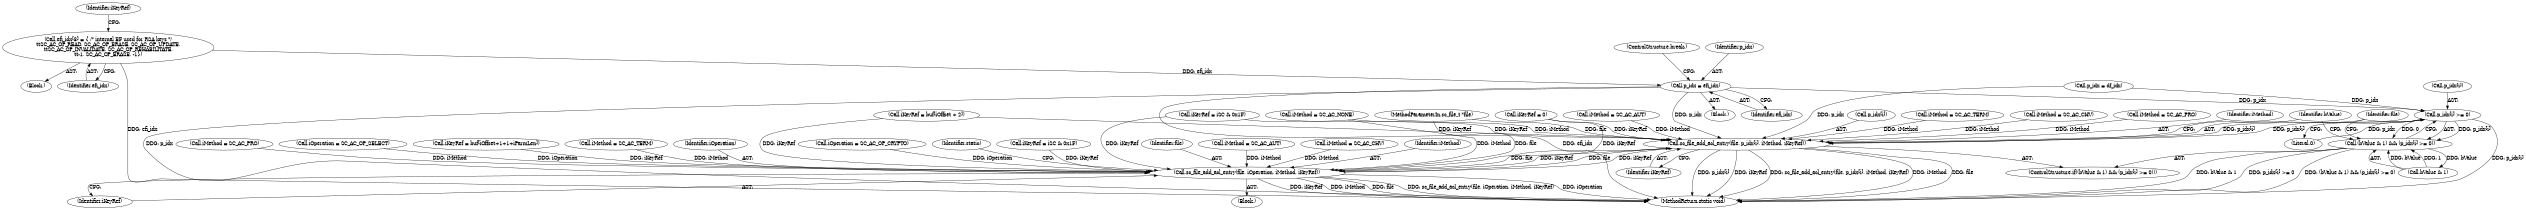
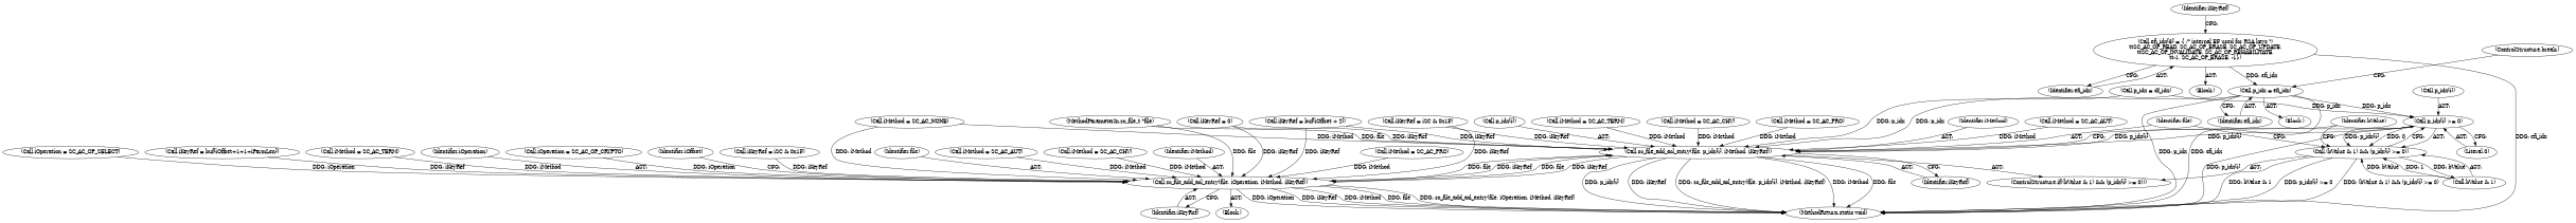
  digraph {
    n1 [label="(Call,p_idx = efi_idx)"]
    n2 [label="(Call,p_idx[i] >= 0)"]
    n3 [label="(Call,sc_file_add_acl_entry(file, p_idx[i], iMethod, iKeyRef))"]
    n4 [label="(Identifier,efi_idx)"]
    n5 [label="(MethodReturn,static void)"]
    n6 [label="(Block,)"]
    n7 [label="(Call,(bValue & 1) && (p_idx[i] >= 0))"]
    n8 [label="(Literal,0)"]
    n9 [label="(ControlStructure,if((bValue & 1) && (p_idx[i] >= 0)))"]
    n10 [label="(Call,sc_file_add_acl_entry(file, iOperation, iMethod, iKeyRef))"]
    n11 [label="(Identifier,iKeyRef)"]
    n12 [label="(Call,efi_idx[8] = { /* internal EF used for RSA keys */\n\t\tSC_AC_OP_READ, SC_AC_OP_ERASE, SC_AC_OP_UPDATE,\n\t\tSC_AC_OP_INVALIDATE, SC_AC_OP_REHABILITATE,\n\t\t-1, SC_AC_OP_ERASE, -1})"]
    n13 [label="(Block,)"]
    n14 [label="(Identifier,efi_idx)"]
    n15 [label="(Call,bValue & 1)"]
    n16 [label="(Identifier,iKeyRef)"]
    n17 [label="(Block,)"]
    n18 [label="(Identifier,iMethod)"]
    n19 [label="(Call,p_idx[i])"]
    n20 [label="(Call,iKeyRef = iSC & 0x1F)"]
    n21 [label="(Call,iMethod = SC_AC_PRO)"]
    n22 [label="(Call,iOperation = SC_AC_OP_SELECT)"]
    n23 [label="(Call,p_idx[i])"]
    n24 [label="(Call,iKeyRef = buf[iOffset+1+1+iParmLen])"]
    n25 [label="(Call,iMethod = SC_AC_TERM)"]
    n26 [label="(Call,iMethod = SC_AC_TERM)"]
    n27 [label="(Identifier,iOperation)"]
    n28 [label="(Identifier,file)"]
    n29 [label="(Call,iMethod = SC_AC_CHV)"]
    n30 [label="(ControlStructure,break;)"]
-   n31 [label="(Identifier,p_idx)"]
    n32 [label="(Identifier,iKeyRef)"]
    n33 [label="(MethodParameterIn,sc_file_t *file)"]
    n34 [label="(Call,iKeyRef = buf[iOffset + 2])"]
    n35 [label="(Call,iOperation = SC_AC_OP_CRYPTO)"]
    n36 [label="(Call,iMethod = SC_AC_PRO)"]
-   n37 [label="(Identifier,static)"]
+   n37 [label="(Identifier,iOffset)"]
    n38 [label="(Call,iKeyRef = iSC & 0x1F)"]
    n39 [label="(Identifier,iMethod)"]
    n40 [label="(Call,iMethod = SC_AC_NONE)"]
    n41 [label="(Identifier,file)"]
    n42 [label="(Call,iMethod = SC_AC_AUT)"]
    n43 [label="(Call,iKeyRef = 0)"]
    n44 [label="(Call,iMethod = SC_AC_CHV)"]
    n45 [label="(Call,p_idx = df_idx)"]
    n46 [label="(Call,iMethod = SC_AC_AUT)"]
    n47 [label="(Identifier,bValue)"]
    n1 -> n2 [label="DDG: p_idx"]
    n1 -> n3 [label="DDG: p_idx"]
    n1 -> n4 [label="CFG: "]
    n1 -> n5 [label="DDG: p_idx"]
    n1 -> n5 [label="DDG: efi_idx"]
    n1 -> n6 [label="AST: "]
    n2 -> n3 [label="DDG: p_idx[i]"]
    n2 -> n5 [label="DDG: p_idx[i]"]
    n2 -> n7 [label="AST: "]
    n2 -> n7 [label="DDG: p_idx[i]"]
    n2 -> n7 [label="DDG: 0"]
    n2 -> n8 [label="CFG: "]
    n3 -> n2 [label="DDG: p_idx[i]"]
    n3 -> n5 [label="DDG: p_idx[i]"]
    n3 -> n5 [label="DDG: iKeyRef"]
    n3 -> n5 [label="DDG: sc_file_add_acl_entry(file, p_idx[i], iMethod, iKeyRef)"]
    n3 -> n5 [label="DDG: iMethod"]
    n3 -> n5 [label="DDG: file"]
    n3 -> n9 [label="AST: "]
    n3 -> n10 [label="DDG: file"]
    n3 -> n10 [label="DDG: iKeyRef"]
    n3 -> n11 [label="CFG: "]
    n4 -> n1 [label="AST: "]
    n7 -> n2 [label="CFG: "]
    n7 -> n5 [label="DDG: bValue & 1"]
    n7 -> n5 [label="DDG: p_idx[i] >= 0"]
    n7 -> n5 [label="DDG: (bValue & 1) && (p_idx[i] >= 0)"]
    n7 -> n9 [label="AST: "]
    n7 -> n15 [label="DDG: bValue"]
-   n8 -> n2 [label="DDG: p_idx"]
+   n8 -> n2 [label="AST: "]
    n10 -> n3 [label="DDG: file"]
    n10 -> n3 [label="DDG: iKeyRef"]
    n10 -> n5 [label="DDG: sc_file_add_acl_entry(file, iOperation, iMethod, iKeyRef)"]
    n10 -> n5 [label="DDG: iOperation"]
    n10 -> n5 [label="DDG: iKeyRef"]
    n10 -> n5 [label="DDG: iMethod"]
    n10 -> n5 [label="DDG: file"]
    n10 -> n16 [label="CFG: "]
    n10 -> n17 [label="AST: "]
    n11 -> n3 [label="AST: "]
    n12 -> n1 [label="DDG: efi_idx"]
    n12 -> n5 [label="DDG: efi_idx"]
    n12 -> n13 [label="AST: "]
    n12 -> n14 [label="CFG: "]
    n14 -> n12 [label="AST: "]
    n15 -> n7 [label="AST: "]
    n15 -> n7 [label="DDG: bValue"]
    n15 -> n7 [label="DDG: 1"]
    n16 -> n10 [label="AST: "]
    n18 -> n10 [label="AST: "]
    n19 -> n3 [label="AST: "]
    n20 -> n3 [label="DDG: iKeyRef"]
    n20 -> n10 [label="DDG: iKeyRef"]
    n21 -> n10 [label="DDG: iMethod"]
    n22 -> n10 [label="DDG: iOperation"]
    n23 -> n2 [label="AST: "]
    n24 -> n10 [label="DDG: iKeyRef"]
    n25 -> n3 [label="DDG: iMethod"]
    n26 -> n10 [label="DDG: iMethod"]
    n27 -> n10 [label="AST: "]
    n28 -> n3 [label="AST: "]
    n28 -> n7 [label="CFG: "]
    n29 -> n3 [label="DDG: iMethod"]
    n30 -> n1 [label="CFG: "]
-   n31 -> n1 [label="AST: "]
    n32 -> n12 [label="CFG: "]
    n33 -> n3 [label="DDG: file"]
    n33 -> n10 [label="DDG: file"]
    n34 -> n3 [label="DDG: iKeyRef"]
    n34 -> n10 [label="DDG: iKeyRef"]
    n35 -> n10 [label="DDG: iOperation"]
    n36 -> n3 [label="DDG: iMethod"]
    n37 -> n10 [label="CFG: "]
    n38 -> n10 [label="DDG: iKeyRef"]
    n39 -> n3 [label="AST: "]
    n40 -> n3 [label="DDG: iMethod"]
    n40 -> n10 [label="DDG: iMethod"]
    n41 -> n10 [label="AST: "]
    n42 -> n10 [label="DDG: iMethod"]
    n43 -> n3 [label="DDG: iKeyRef"]
    n43 -> n10 [label="DDG: iKeyRef"]
    n44 -> n10 [label="DDG: iMethod"]
    n45 -> n2 [label="DDG: p_idx"]
    n45 -> n3 [label="DDG: p_idx"]
    n46 -> n3 [label="DDG: iMethod"]
    n47 -> n3 [label="CFG: "]
    n47 -> n7 [label="CFG: "]
  }
